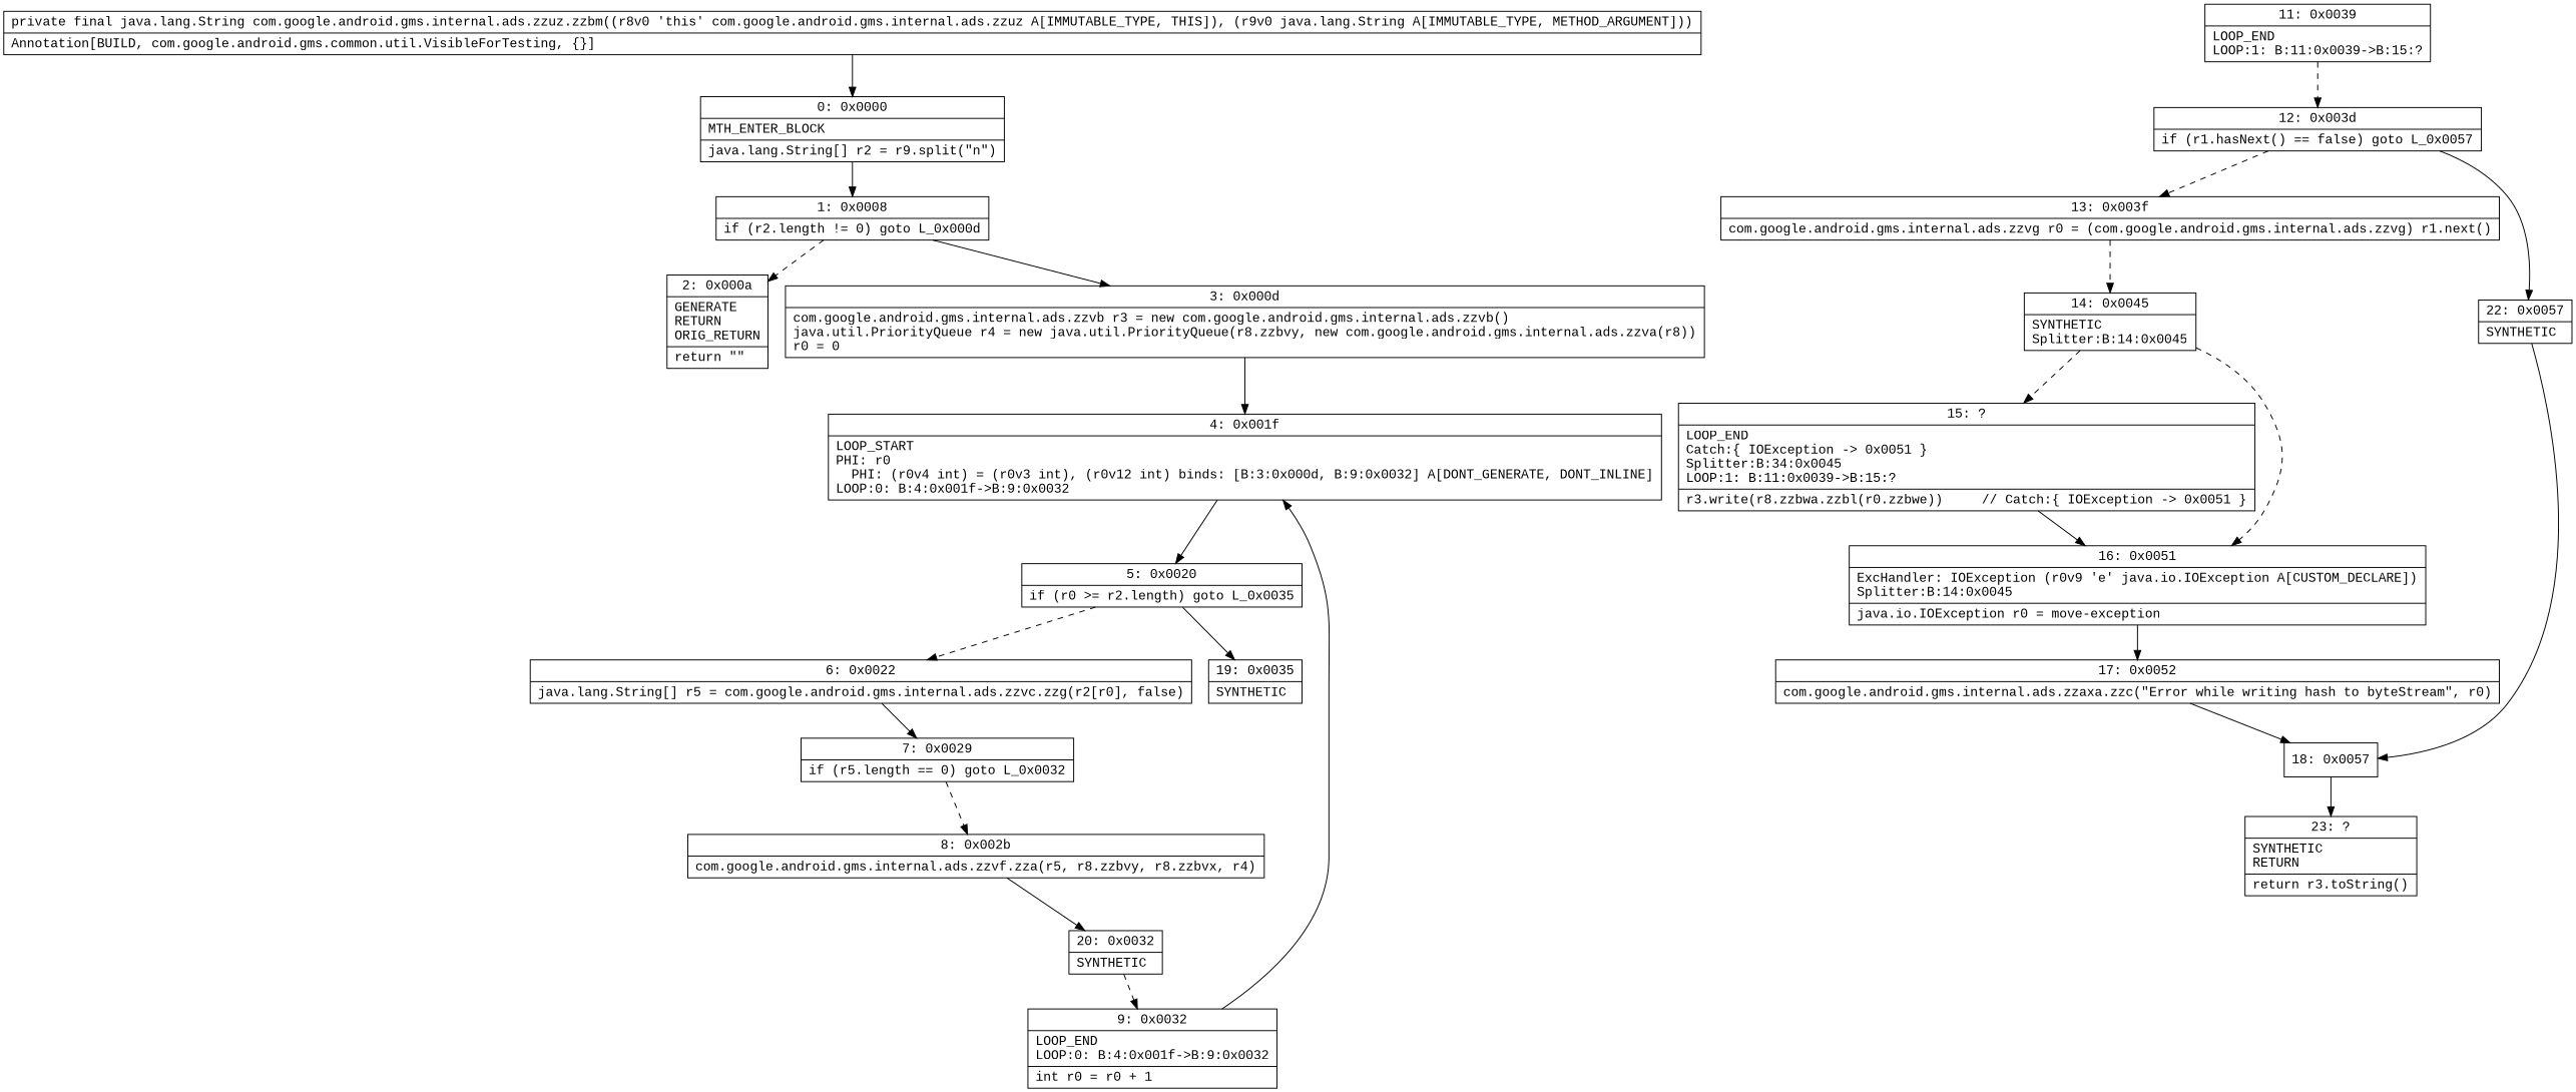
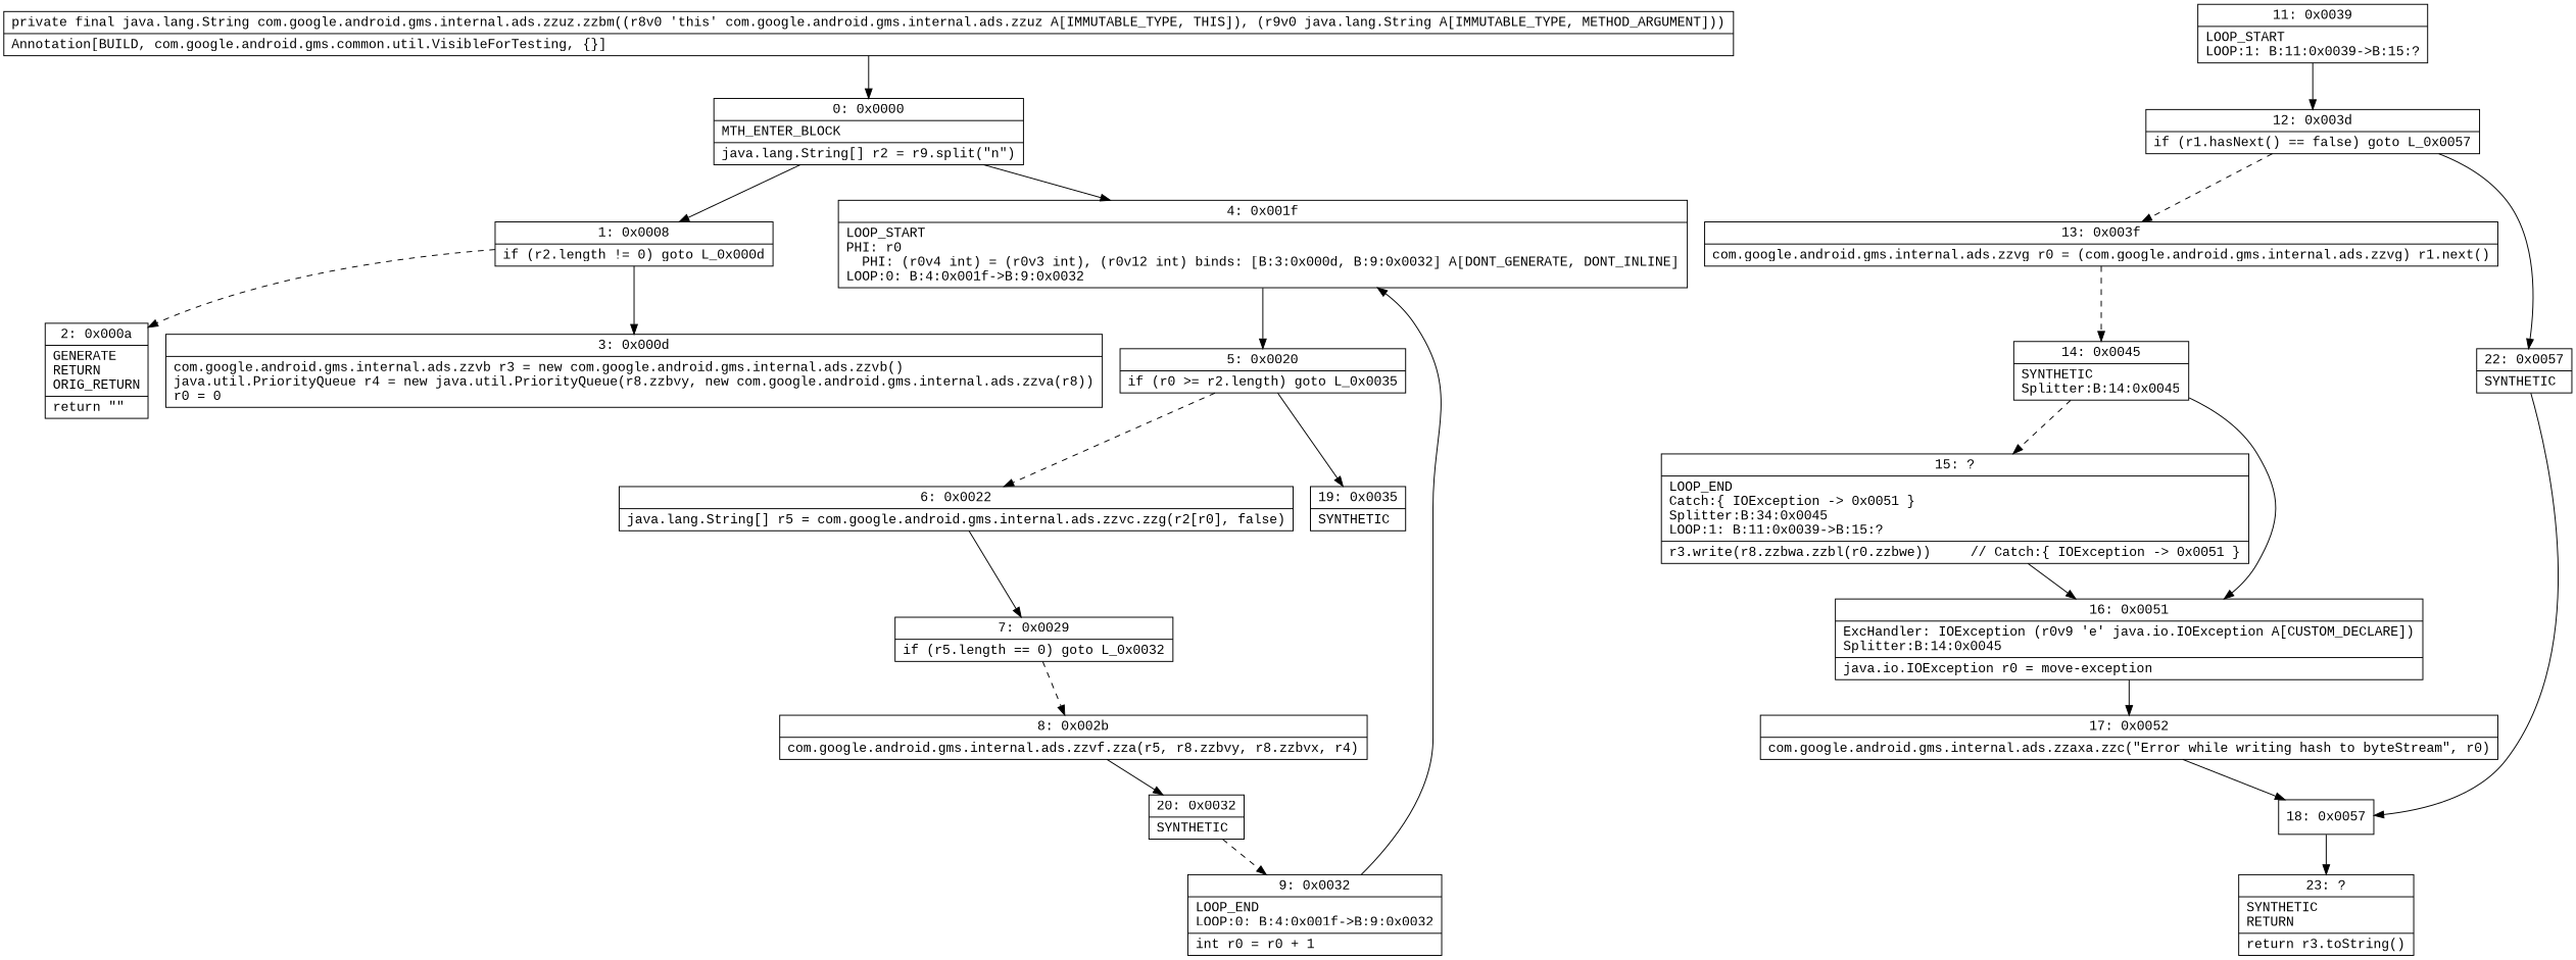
  digraph {
    fontname="Liberation Mono"
    node [fontname="Liberation Mono" shape=record]
    edge [fontname="Liberation Mono"]
    n1 [label="{0\:\ 0x0000|MTH_ENTER_BLOCK\l|java.lang.String[] r2 = r9.split(\"n\")\l}"]
    n2 [label="{1\:\ 0x0008|if (r2.length != 0) goto L_0x000d\l}"]
    n3 [label="{2\:\ 0x000a|GENERATE\lRETURN\lORIG_RETURN\l|return \"\"\l}"]
    n4 [label="{3\:\ 0x000d|com.google.android.gms.internal.ads.zzvb r3 = new com.google.android.gms.internal.ads.zzvb()\ljava.util.PriorityQueue r4 = new java.util.PriorityQueue(r8.zzbvy, new com.google.android.gms.internal.ads.zzva(r8))\lr0 = 0\l}"]
    n5 [label="{4\:\ 0x001f|LOOP_START\lPHI: r0 \l  PHI: (r0v4 int) = (r0v3 int), (r0v12 int) binds: [B:3:0x000d, B:9:0x0032] A[DONT_GENERATE, DONT_INLINE]\lLOOP:0: B:4:0x001f\-\>B:9:0x0032\l}"]
    n6 [label="{5\:\ 0x0020|if (r0 \>= r2.length) goto L_0x0035\l}"]
    n7 [label="{6\:\ 0x0022|java.lang.String[] r5 = com.google.android.gms.internal.ads.zzvc.zzg(r2[r0], false)\l}"]
    n8 [label="{19\:\ 0x0035|SYNTHETIC\l}"]
    n9 [label="{7\:\ 0x0029|if (r5.length == 0) goto L_0x0032\l}"]
    n10 [label="{8\:\ 0x002b|com.google.android.gms.internal.ads.zzvf.zza(r5, r8.zzbvy, r8.zzbvx, r4)\l}"]
    n11 [label="{20\:\ 0x0032|SYNTHETIC\l}"]
    n12 [label="{9\:\ 0x0032|LOOP_END\lLOOP:0: B:4:0x001f\-\>B:9:0x0032\l|int r0 = r0 + 1\l}"]
-   n13 [label="{11\:\ 0x0039|LOOP_END\lLOOP:1: B:11:0x0039\-\>B:15:?\l}"]
+   n13 [label="{11\:\ 0x0039|LOOP_START\lLOOP:1: B:11:0x0039\-\>B:15:?\l}"]
    n14 [label="{12\:\ 0x003d|if (r1.hasNext() == false) goto L_0x0057\l}"]
    n15 [label="{13\:\ 0x003f|com.google.android.gms.internal.ads.zzvg r0 = (com.google.android.gms.internal.ads.zzvg) r1.next()\l}"]
    n16 [label="{22\:\ 0x0057|SYNTHETIC\l}"]
    n17 [label="{14\:\ 0x0045|SYNTHETIC\lSplitter:B:14:0x0045\l}"]
    n18 [label="{18\:\ 0x0057}"]
    n19 [label="{15\:\ ?|LOOP_END\lCatch:\{ IOException \-\> 0x0051 \}\lSplitter:B:34:0x0045\lLOOP:1: B:11:0x0039\-\>B:15:?\l|r3.write(r8.zzbwa.zzbl(r0.zzbwe))     \/\/ Catch:\{ IOException \-\> 0x0051 \}\l}"]
    n20 [label="{16\:\ 0x0051|ExcHandler: IOException (r0v9 'e' java.io.IOException A[CUSTOM_DECLARE])\lSplitter:B:14:0x0045\l|java.io.IOException r0 = move\-exception\l}"]
    n21 [label="{17\:\ 0x0052|com.google.android.gms.internal.ads.zzaxa.zzc(\"Error while writing hash to byteStream\", r0)\l}"]
    n22 [label="{23\:\ ?|SYNTHETIC\lRETURN\l|return r3.toString()\l}"]
    n23 [label="{private final java.lang.String com.google.android.gms.internal.ads.zzuz.zzbm((r8v0 'this' com.google.android.gms.internal.ads.zzuz A[IMMUTABLE_TYPE, THIS]), (r9v0 java.lang.String A[IMMUTABLE_TYPE, METHOD_ARGUMENT]))  | Annotation[BUILD, com.google.android.gms.common.util.VisibleForTesting, \{\}]\l}"]
    n1 -> n2
    n2 -> n3 [style=dashed]
    n2 -> n4
-   n4 -> n5
+   n1 -> n5
    n5 -> n6
    n6 -> n7 [style=dashed]
    n6 -> n8
    n7 -> n9
    n9 -> n10 [style=dashed]
    n10 -> n11
    n11 -> n12 [style=dashed]
    n12 -> n5
-   n13 -> n14 [style=dashed]
+   n13 -> n14
    n14 -> n15 [style=dashed]
    n14 -> n16
    n15 -> n17 [style=dashed]
    n16 -> n18
    n17 -> n19 [style=dashed]
-   n17 -> n20 [style=dashed]
+   n17 -> n20
    n18 -> n22
    n19 -> n20
    n20 -> n21
    n21 -> n18
    n23 -> n1
  }
